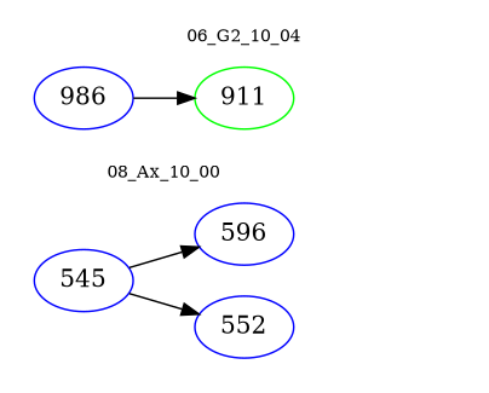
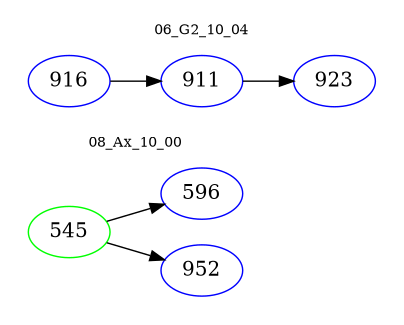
  digraph {
    rankdir=LR
    node [color=blue]
    edge [color=black]
-   n1 [label=552]
-   n2 [label=545]
+   n1 [label=952]
+   n2 [color=green label=545]
    n3 [label=596]
-   n4 [label=986]
-   n5 [color=green label=911]
+   n4 [label=916]
+   n5 [label=911]
+   n6 [label=923]
    subgraph cluster_1 {
      color=white
      fontsize=10
      label="08_Ax_10_00"
      n1
      n2
      n3
    }
    subgraph cluster_2 {
      color=white
      fontsize=10
      label="06_G2_10_04"
      n4
      n5
+     n6
    }
    n2 -> n1
    n2 -> n3
    n4 -> n5
+   n5 -> n6
  }
